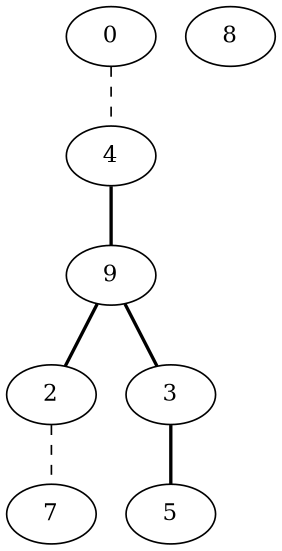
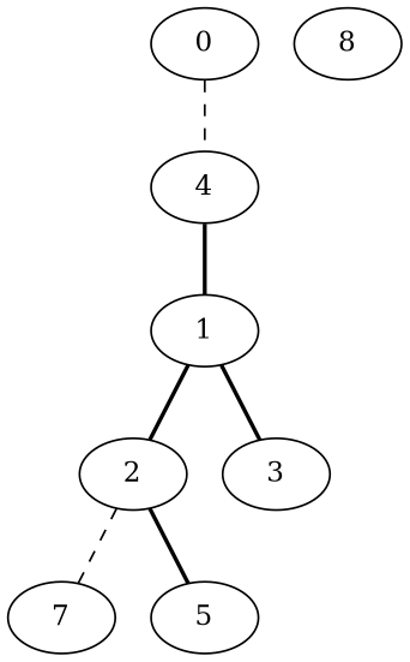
  graph {
    node [type=corner]
    edge [angle0=1.55 frequency=1 style=bold type0=line]
    0 [x=201 y=185]
    4 [type=endpoint x=276 y=211]
-   1 [type=intersection x=209 y=210 label=9]
+   1 [type=intersection x=209 y=210]
    2 [x=343 y=347]
    3 [x=206 y=194]
    7 [type=endpoint x=344 y=397]
    5 [type=endpoint x=208 y=284]
    n8 [label=8 type=circle x=273 y=244]
    0 -- 4 [angle0=.33 style=dashed]
    4 -- 1 [angle0=1.26]
    1 -- 2 [angle0=.80]
    1 -- 3 [angle0=1.39]
    2 -- 7 [style=dashed]
-   3 -- 5
+   2 -- 5
  }
